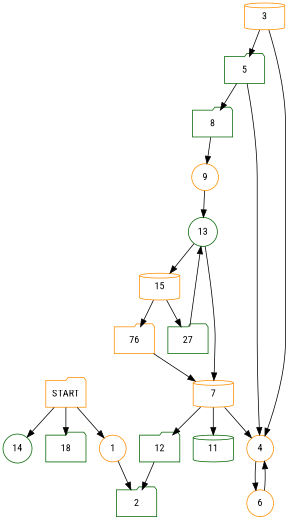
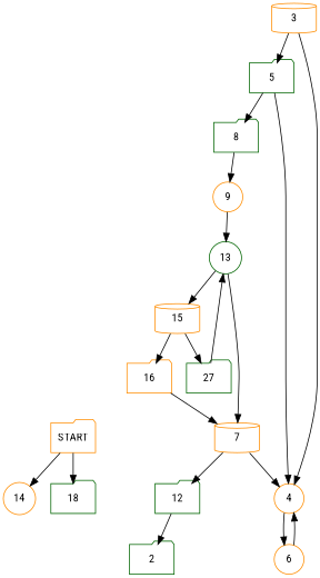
  digraph {
    fontname="Roboto Condensed"
    node [color=darkorange fontname="Roboto Condensed" shape=folder]
    edge [fontname="Roboto Condensed"]
    n1 [label=START]
-   1 [shape=circle]
-   14 [color=darkgreen shape=circle]
+   14 [shape=circle]
    18 [color=darkgreen]
    2 [color=darkgreen]
    3 [shape=cylinder]
    4 [shape=circle]
    5 [color=darkgreen]
    6 [shape=circle]
    8 [color=darkgreen]
    7 [shape=cylinder]
-   11 [color=darkgreen shape=cylinder]
    12 [color=darkgreen]
    9 [shape=circle]
    13 [color=darkgreen shape=circle]
    15 [shape=cylinder]
-   16 [label=76]
+   16
    n18 [color=darkgreen label=27]
-   n1 -> 1
    n1 -> 14
    n1 -> 18
-   1 -> 2
    3 -> 4
    3 -> 5
    4 -> 6
    5 -> 4
    5 -> 8
    6 -> 4
    8 -> 9
    7 -> 4
-   7 -> 11
    7 -> 12
    12 -> 2
    9 -> 13
    13 -> 7
    13 -> 15
    15 -> 16
    15 -> n18
    16 -> 7
    n18 -> 13
  }
